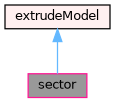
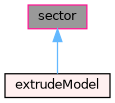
  digraph {
    node [fontname=Helvetica fontsize=10 shape=box style=filled]
    n1 [color=deeppink fillcolor=grey60 fontcolor=black height=0.2 label=sector width=0.4]
    n2 [color=black fillcolor="#FFF0F0" height=0.2 label=extrudeModel width=0.4]
-   n2 -> n1 [color=steelblue1 dir=back fontname=Helvetica fontsize=10 labelfontname=Helvetica labelfontsize=10 style=solid]
+   n1 -> n2 [color=steelblue1 dir=back fontname=Helvetica fontsize=10 labelfontname=Helvetica labelfontsize=10 style=solid]
  }
